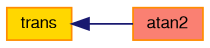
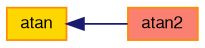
  digraph {
    rankdir=LR
    node [color=darkorange fontname=FreeSans fontsize=10 shape=record style=filled]
-   n1 [fillcolor=gold fontcolor=black height=0.2 label=trans width=0.4]
+   n1 [fillcolor=gold fontcolor=black height=0.2 label=atan width=0.4]
    n2 [height=0.2 label=atan2 width=0.4 fillcolor=salmon]
    n1 -> n2 [color=midnightblue dir=back fontname=FreeSans fontsize=10 labelfontname=FreeSans labelfontsize=10 style=solid]
  }
